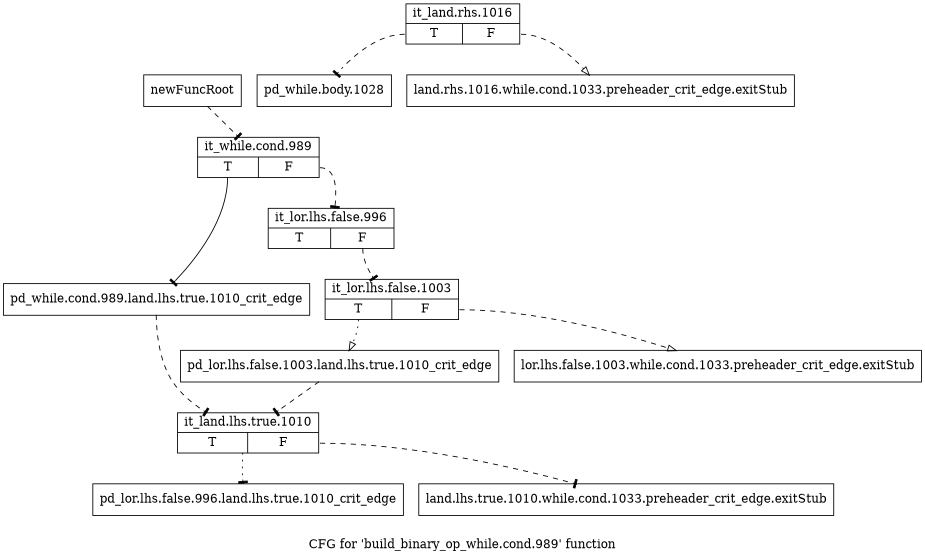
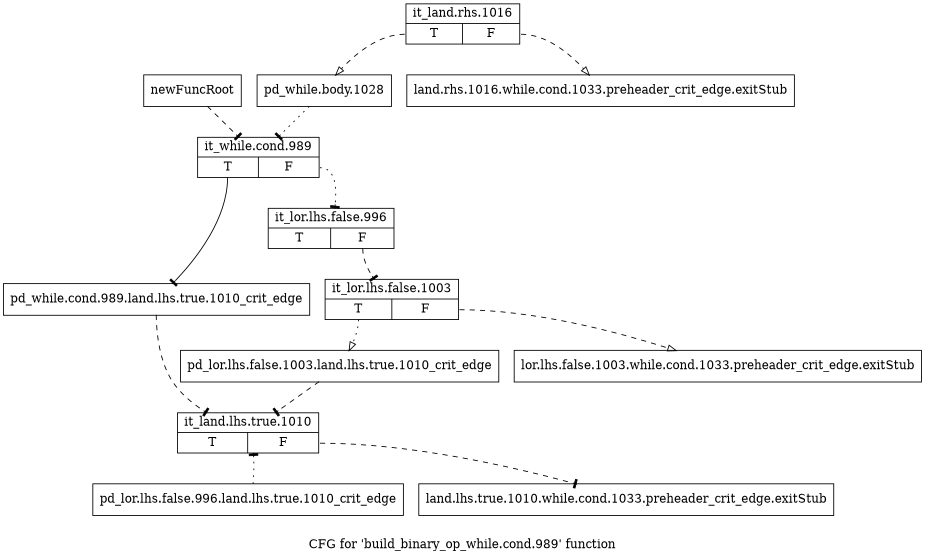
  digraph {
    label="CFG for 'build_binary_op_while.cond.989' function"
    node [shape=record]
    edge [arrowhead=tee style=dashed]
    n1 [label="{newFuncRoot}"]
    n2 [label="{it_while.cond.989|{<s0>T|<s1>F}}"]
    n3 [label="{pd_while.cond.989.land.lhs.true.1010_crit_edge}"]
    n4 [label="{it_lor.lhs.false.996|{<s0>T|<s1>F}}"]
    n5 [label="{it_land.lhs.true.1010|{<s0>T|<s1>F}}"]
    n6 [label="{it_lor.lhs.false.1003|{<s0>T|<s1>F}}"]
    n7 [label="{lor.lhs.false.1003.while.cond.1033.preheader_crit_edge.exitStub}"]
    n8 [label="{land.lhs.true.1010.while.cond.1033.preheader_crit_edge.exitStub}"]
    n9 [label="{land.rhs.1016.while.cond.1033.preheader_crit_edge.exitStub}"]
    n10 [label="{pd_lor.lhs.false.996.land.lhs.true.1010_crit_edge}"]
    n11 [label="{pd_lor.lhs.false.1003.land.lhs.true.1010_crit_edge}"]
    n12 [label="{it_land.rhs.1016|{<s0>T|<s1>F}}"]
    n13 [label="{pd_while.body.1028}"]
    n1 -> n2
    n2 -> n3 [style=solid tailport=s0]
-   n2 -> n4 [tailport=s1]
+   n2 -> n4 [style=dotted tailport=s1]
    n3 -> n5
    n4 -> n6 [tailport=s1]
    n5 -> n8 [tailport=s1]
    n6 -> n7 [arrowhead=onormal tailport=s1]
    n6 -> n11 [arrowhead=onormal style=dotted tailport=s0]
-   n5 -> n10 [style=dotted]
+   n10 -> n5 [style=dotted]
    n11 -> n5
    n12 -> n9 [arrowhead=onormal tailport=s1]
-   n12 -> n13 [tailport=s0]
+   n12 -> n13 [arrowhead=onormal tailport=s0]
+   n13 -> n2 [style=dotted]
  }
